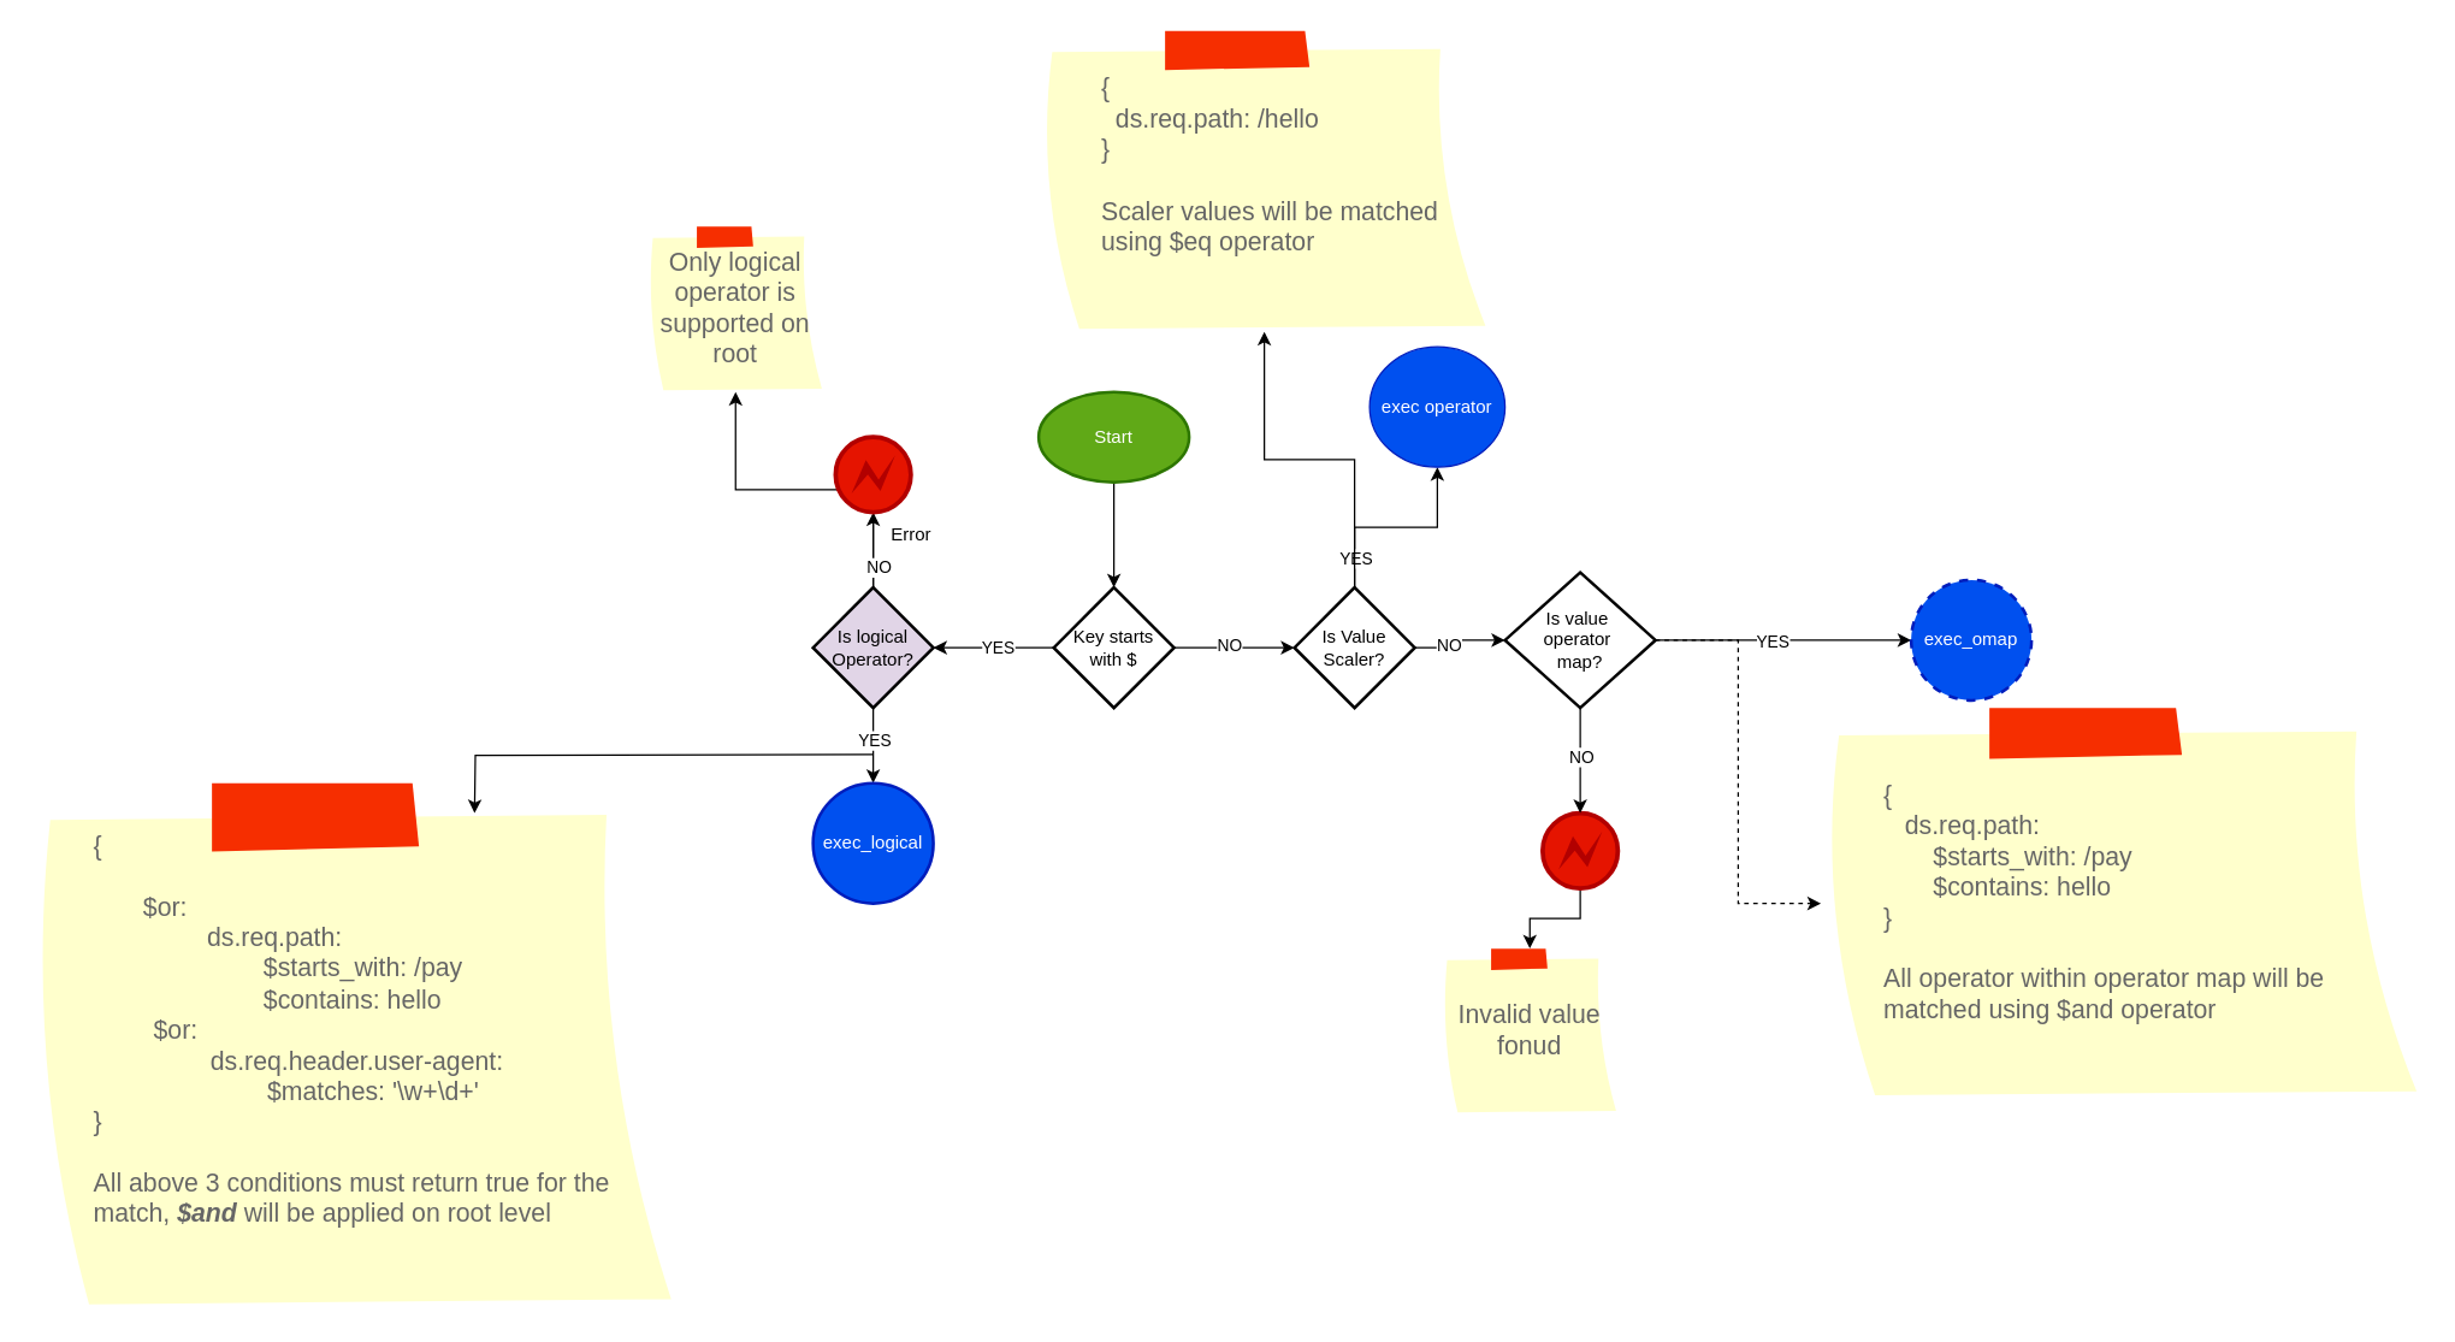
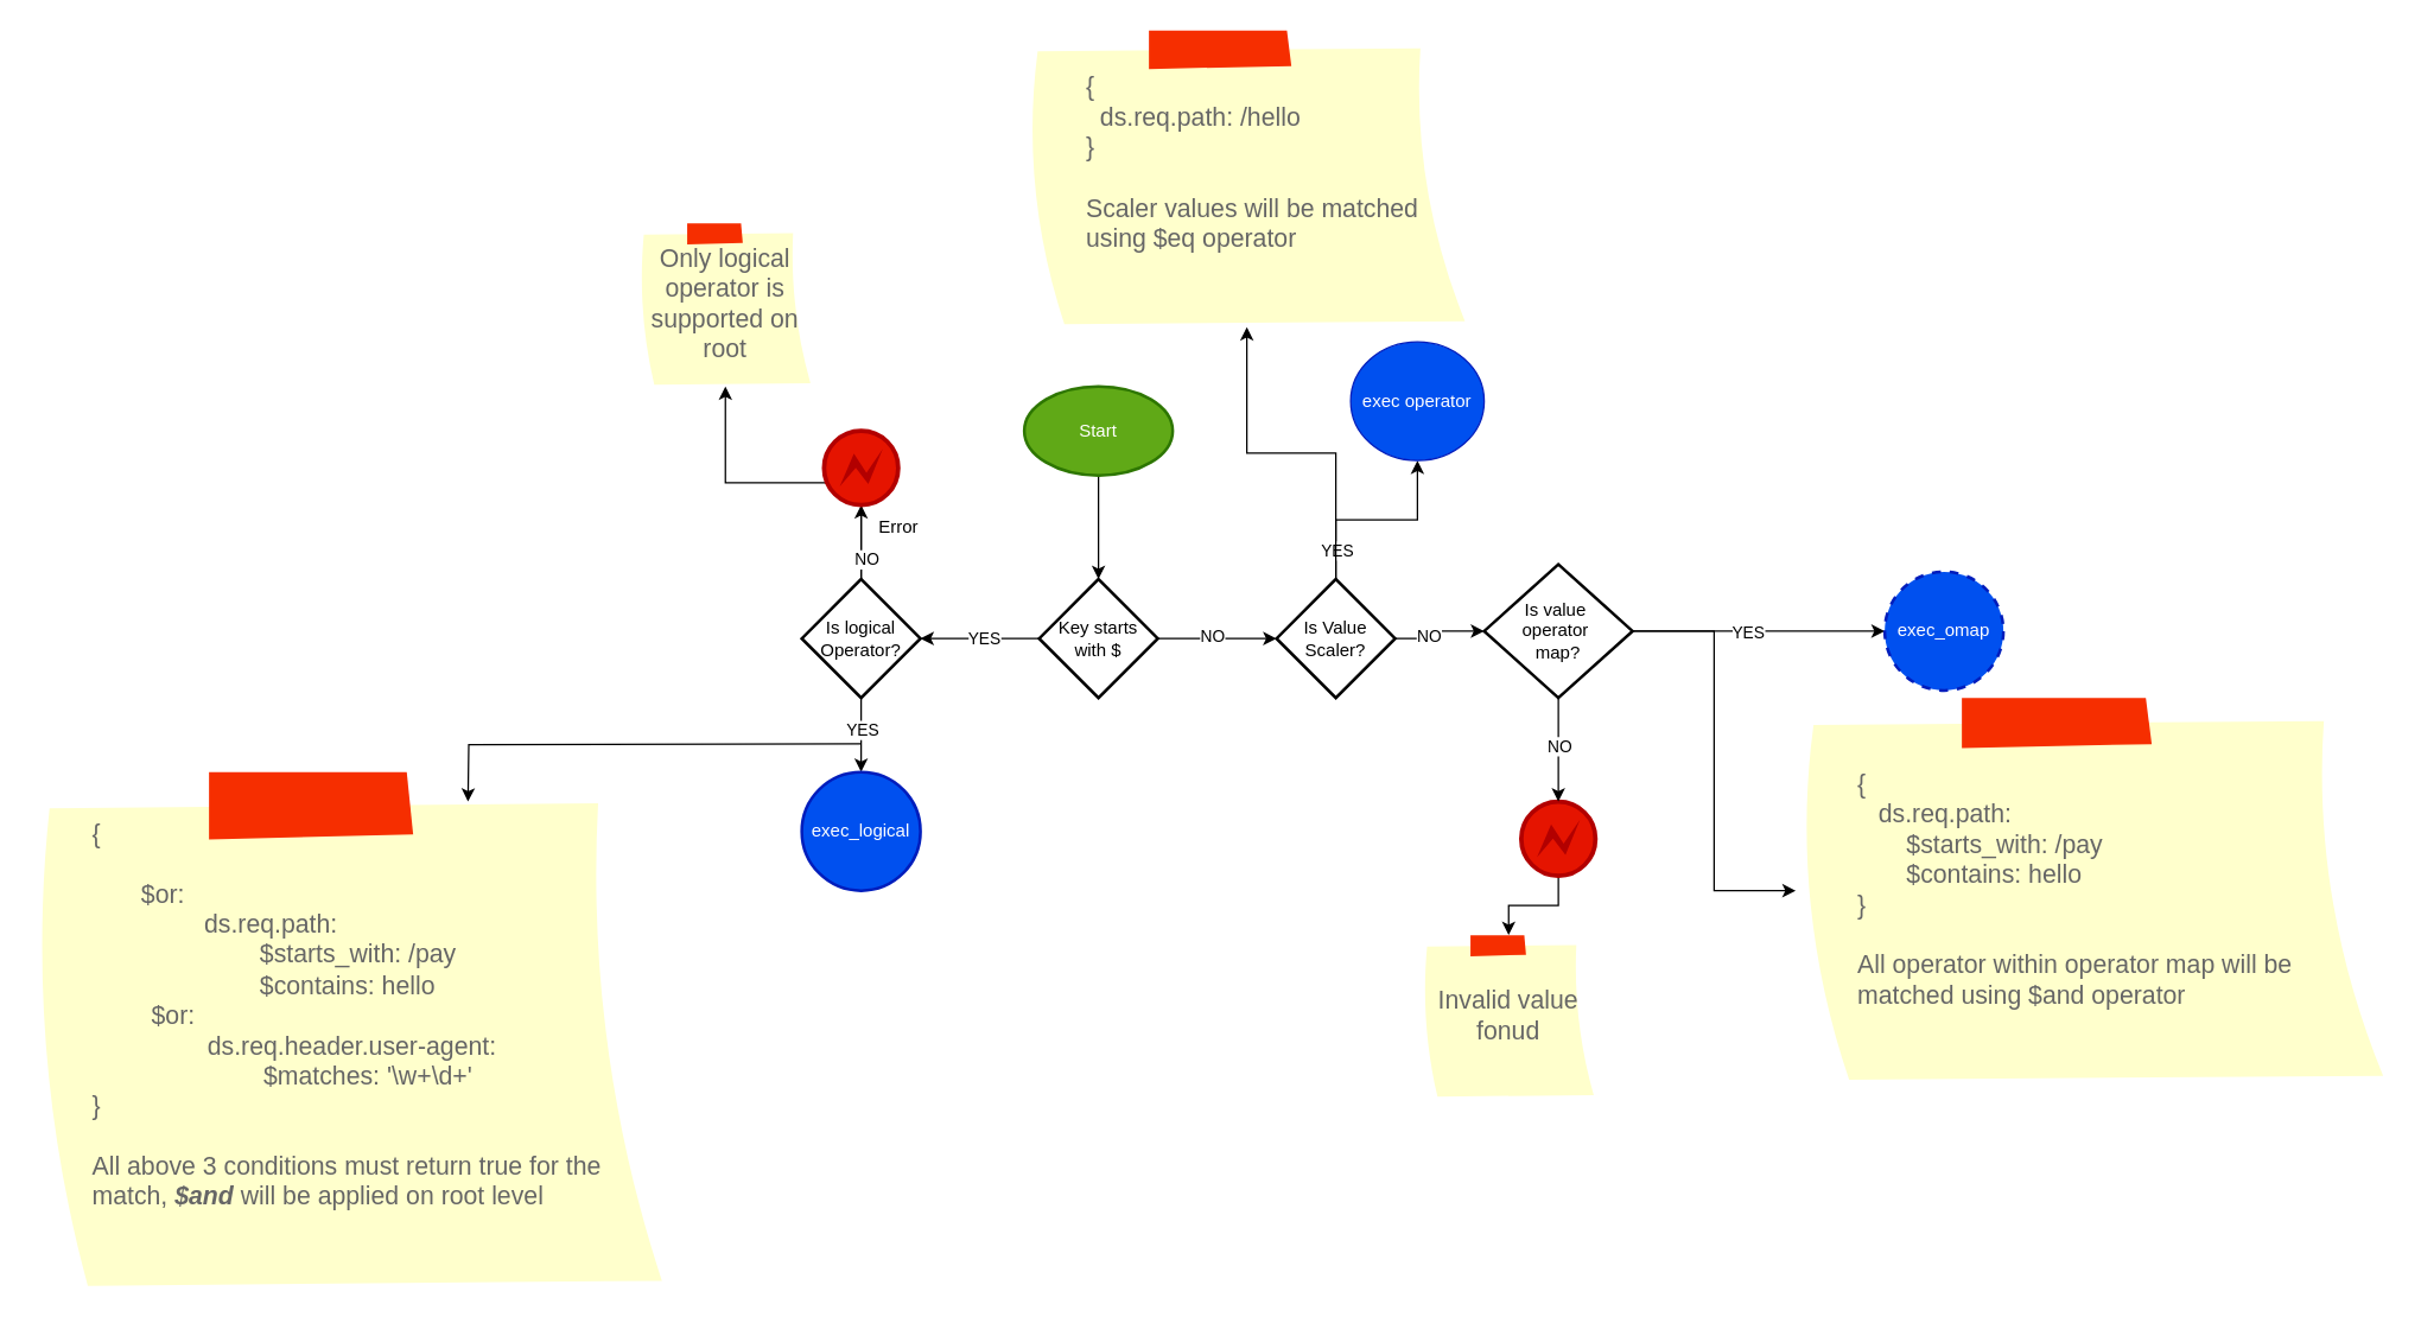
  <mxCell id="0" />
  <mxCell id="1" parent="0" />
  <mxCell id="2" value="" style="edgeStyle=orthogonalEdgeStyle;rounded=0;orthogonalLoop=1;jettySize=auto;html=1;" edge="1" parent="1" source="3" target="8"><mxGeometry relative="1" as="geometry" /></mxCell>
  <mxCell id="3" value="Start" style="strokeWidth=2;html=1;shape=mxgraph.flowchart.start_1;whiteSpace=wrap;fillColor=#60a917;fontColor=#ffffff;strokeColor=#2D7600;" vertex="1" parent="1"><mxGeometry x="690" y="260" width="100" height="60" as="geometry" /></mxCell>
  <mxCell id="4" value="" style="edgeStyle=orthogonalEdgeStyle;rounded=0;orthogonalLoop=1;jettySize=auto;html=1;" edge="1" parent="1" source="8" target="15"><mxGeometry relative="1" as="geometry" /></mxCell>
  <mxCell id="5" value="YES" style="edgeLabel;html=1;align=center;verticalAlign=middle;resizable=0;points=[];" vertex="1" connectable="0" parent="4"><mxGeometry x="-0.05" y="-1" relative="1" as="geometry"><mxPoint as="offset" /></mxGeometry></mxCell>
  <mxCell id="6" value="" style="edgeStyle=orthogonalEdgeStyle;rounded=0;orthogonalLoop=1;jettySize=auto;html=1;" edge="1" parent="1" source="8" target="24"><mxGeometry relative="1" as="geometry" /></mxCell>
  <mxCell id="7" value="NO" style="edgeLabel;html=1;align=center;verticalAlign=middle;resizable=0;points=[];" vertex="1" connectable="0" parent="6"><mxGeometry x="-0.091" y="2" relative="1" as="geometry"><mxPoint as="offset" /></mxGeometry></mxCell>
  <mxCell id="8" value="Key starts with $" style="rhombus;whiteSpace=wrap;html=1;strokeWidth=2;" vertex="1" parent="1"><mxGeometry x="700" y="390" width="80" height="80" as="geometry" /></mxCell>
  <mxCell id="9" style="edgeStyle=orthogonalEdgeStyle;rounded=0;orthogonalLoop=1;jettySize=auto;html=1;" edge="1" parent="1" source="15" target="16"><mxGeometry relative="1" as="geometry" /></mxCell>
  <mxCell id="10" style="edgeStyle=orthogonalEdgeStyle;rounded=0;orthogonalLoop=1;jettySize=auto;html=1;" edge="1" parent="1" source="15" target="18"><mxGeometry relative="1" as="geometry" /></mxCell>
  <mxCell id="11" value="NO" style="edgeLabel;html=1;align=center;verticalAlign=middle;resizable=0;points=[];" vertex="1" connectable="0" parent="10"><mxGeometry x="-0.874" y="-3" relative="1" as="geometry"><mxPoint as="offset" /></mxGeometry></mxCell>
  <mxCell id="12" style="edgeStyle=orthogonalEdgeStyle;rounded=0;orthogonalLoop=1;jettySize=auto;html=1;" edge="1" parent="1" source="15" target="38"><mxGeometry relative="1" as="geometry" /></mxCell>
  <mxCell id="13" value="YES" style="edgeLabel;html=1;align=center;verticalAlign=middle;resizable=0;points=[];" vertex="1" connectable="0" parent="12"><mxGeometry x="-0.164" relative="1" as="geometry"><mxPoint as="offset" /></mxGeometry></mxCell>
  <mxCell id="14" style="edgeStyle=orthogonalEdgeStyle;rounded=0;orthogonalLoop=1;jettySize=auto;html=1;" edge="1" parent="1"><mxGeometry relative="1" as="geometry"><mxPoint x="580" y="501" as="sourcePoint" /><mxPoint x="315" y="540" as="targetPoint" /></mxGeometry></mxCell>
- <mxCell id="15" value="Is logical Operator?" style="rhombus;whiteSpace=wrap;html=1;strokeWidth=2;fillColor=#e1d5e7;" vertex="1" parent="1"><mxGeometry x="540" y="390" width="80" height="80" as="geometry" /></mxCell>
+ <mxCell id="15" value="Is logical Operator?" style="rhombus;whiteSpace=wrap;html=1;strokeWidth=2;" vertex="1" parent="1"><mxGeometry x="540" y="390" width="80" height="80" as="geometry" /></mxCell>
  <mxCell id="16" value="" style="points=[[0.145,0.145,0],[0.5,0,0],[0.855,0.145,0],[1,0.5,0],[0.855,0.855,0],[0.5,1,0],[0.145,0.855,0],[0,0.5,0]];shape=mxgraph.bpmn.event;html=1;verticalLabelPosition=bottom;labelBackgroundColor=#ffffff;verticalAlign=top;align=center;perimeter=ellipsePerimeter;outlineConnect=0;aspect=fixed;outline=end;symbol=error;fillColor=#e51400;fontColor=#ffffff;strokeColor=#B20000;" vertex="1" parent="1"><mxGeometry x="555" y="290" width="50" height="50" as="geometry" /></mxCell>
  <mxCell id="17" value="Error" style="text;html=1;align=center;verticalAlign=middle;resizable=0;points=[];autosize=1;strokeColor=none;fillColor=none;" vertex="1" parent="1"><mxGeometry x="580" y="340" width="50" height="30" as="geometry" /></mxCell>
  <mxCell id="18" value="Only logical operator is supported on root" style="strokeWidth=1;shadow=0;dashed=0;align=center;html=1;shape=mxgraph.mockup.text.stickyNote2;fontColor=#666666;mainText=;fontSize=17;whiteSpace=wrap;fillColor=#ffffcc;strokeColor=#F62E00;" vertex="1" parent="1"><mxGeometry x="430" y="150" width="117" height="110" as="geometry" /></mxCell>
  <mxCell id="19" style="edgeStyle=orthogonalEdgeStyle;rounded=0;orthogonalLoop=1;jettySize=auto;html=1;entryX=0.5;entryY=1;entryDx=0;entryDy=0;entryPerimeter=0;" edge="1" parent="1" source="24" target="25"><mxGeometry relative="1" as="geometry" /></mxCell>
  <mxCell id="20" value="YES" style="edgeLabel;html=1;align=center;verticalAlign=middle;resizable=0;points=[];" vertex="1" connectable="0" parent="19"><mxGeometry x="-0.6" y="-2" relative="1" as="geometry"><mxPoint x="-2" y="26" as="offset" /></mxGeometry></mxCell>
  <mxCell id="21" style="edgeStyle=orthogonalEdgeStyle;rounded=0;orthogonalLoop=1;jettySize=auto;html=1;" edge="1" parent="1" source="24" target="26"><mxGeometry relative="1" as="geometry" /></mxCell>
  <mxCell id="22" value="" style="edgeStyle=orthogonalEdgeStyle;rounded=0;orthogonalLoop=1;jettySize=auto;html=1;" edge="1" parent="1" source="24" target="30"><mxGeometry relative="1" as="geometry" /></mxCell>
  <mxCell id="23" value="NO" style="edgeLabel;html=1;align=center;verticalAlign=middle;resizable=0;points=[];" vertex="1" connectable="0" parent="22"><mxGeometry x="-0.323" y="2" relative="1" as="geometry"><mxPoint as="offset" /></mxGeometry></mxCell>
  <mxCell id="24" value="Is Value Scaler?" style="rhombus;whiteSpace=wrap;html=1;strokeWidth=2;" vertex="1" parent="1"><mxGeometry x="860" y="390" width="80" height="80" as="geometry" /></mxCell>
  <mxCell id="25" value="&lt;blockquote style=&quot;margin: 0 0 0 40px; border: none; padding: 0px;&quot;&gt;{&lt;div&gt;&amp;nbsp; ds.req.path: /hello&lt;/div&gt;&lt;div&gt;}&lt;/div&gt;&lt;div&gt;&lt;br&gt;&lt;/div&gt;&lt;/blockquote&gt;&lt;blockquote style=&quot;margin: 0 0 0 40px; border: none; padding: 0px;&quot;&gt;&lt;div&gt;Scaler values will be matched&amp;nbsp;&lt;/div&gt;&lt;div&gt;using $eq operator&lt;/div&gt;&lt;/blockquote&gt;&lt;div&gt;&lt;br&gt;&lt;/div&gt;" style="strokeWidth=1;shadow=0;dashed=0;align=left;html=1;shape=mxgraph.mockup.text.stickyNote2;fontColor=#666666;mainText=;fontSize=17;whiteSpace=wrap;fillColor=#ffffcc;strokeColor=#F62E00;" vertex="1" parent="1"><mxGeometry x="690" y="20" width="300" height="200" as="geometry" /></mxCell>
  <mxCell id="26" value="exec operator" style="shape=ellipse;html=1;dashed=0;whiteSpace=wrap;perimeter=ellipsePerimeter;fillColor=#0050ef;strokeColor=#001DBC;fontColor=#ffffff;" vertex="1" parent="1"><mxGeometry x="910" y="230" width="90" height="80" as="geometry" /></mxCell>
  <mxCell id="27" value="" style="edgeStyle=orthogonalEdgeStyle;rounded=0;orthogonalLoop=1;jettySize=auto;html=1;" edge="1" parent="1" source="30" target="35"><mxGeometry relative="1" as="geometry" /></mxCell>
  <mxCell id="28" value="YES" style="edgeLabel;html=1;align=center;verticalAlign=middle;resizable=0;points=[];" vertex="1" connectable="0" parent="27"><mxGeometry x="-0.089" relative="1" as="geometry"><mxPoint as="offset" /></mxGeometry></mxCell>
- <mxCell id="29" style="edgeStyle=orthogonalEdgeStyle;rounded=0;orthogonalLoop=1;jettySize=auto;html=1;dashed=1;" edge="1" parent="1" source="30" target="37"><mxGeometry relative="1" as="geometry" /></mxCell>
+ <mxCell id="29" style="edgeStyle=orthogonalEdgeStyle;rounded=0;orthogonalLoop=1;jettySize=auto;html=1;" edge="1" parent="1" source="30" target="37"><mxGeometry relative="1" as="geometry" /></mxCell>
  <mxCell id="30" value="Is value&amp;nbsp;&lt;div&gt;operator&amp;nbsp;&lt;/div&gt;&lt;div&gt;map?&lt;/div&gt;" style="rhombus;whiteSpace=wrap;html=1;strokeWidth=2;" vertex="1" parent="1"><mxGeometry x="1000" y="380" width="100" height="90" as="geometry" /></mxCell>
  <mxCell id="31" style="edgeStyle=orthogonalEdgeStyle;rounded=0;orthogonalLoop=1;jettySize=auto;html=1;" edge="1" parent="1" source="32" target="36"><mxGeometry relative="1" as="geometry" /></mxCell>
  <mxCell id="32" value="" style="points=[[0.145,0.145,0],[0.5,0,0],[0.855,0.145,0],[1,0.5,0],[0.855,0.855,0],[0.5,1,0],[0.145,0.855,0],[0,0.5,0]];shape=mxgraph.bpmn.event;html=1;verticalLabelPosition=bottom;labelBackgroundColor=#ffffff;verticalAlign=top;align=center;perimeter=ellipsePerimeter;outlineConnect=0;aspect=fixed;outline=end;symbol=error;fillColor=#e51400;fontColor=#ffffff;strokeColor=#B20000;" vertex="1" parent="1"><mxGeometry x="1025" y="540" width="50" height="50" as="geometry" /></mxCell>
  <mxCell id="33" style="edgeStyle=orthogonalEdgeStyle;rounded=0;orthogonalLoop=1;jettySize=auto;html=1;entryX=0.5;entryY=0;entryDx=0;entryDy=0;entryPerimeter=0;" edge="1" parent="1" source="30" target="32"><mxGeometry relative="1" as="geometry" /></mxCell>
  <mxCell id="34" value="NO" style="edgeLabel;html=1;align=center;verticalAlign=middle;resizable=0;points=[];" vertex="1" connectable="0" parent="33"><mxGeometry x="-0.086" relative="1" as="geometry"><mxPoint as="offset" /></mxGeometry></mxCell>
  <mxCell id="35" value="exec_omap" style="ellipse;whiteSpace=wrap;html=1;strokeWidth=2;fillColor=#0050ef;fontColor=#ffffff;strokeColor=#001DBC;dashed=1;" vertex="1" parent="1"><mxGeometry x="1270" y="385" width="80" height="80" as="geometry" /></mxCell>
  <mxCell id="36" value="Invalid value fonud" style="strokeWidth=1;shadow=0;dashed=0;align=center;html=1;shape=mxgraph.mockup.text.stickyNote2;fontColor=#666666;mainText=;fontSize=17;whiteSpace=wrap;fillColor=#ffffcc;strokeColor=#F62E00;" vertex="1" parent="1"><mxGeometry x="958" y="630" width="117" height="110" as="geometry" /></mxCell>
  <mxCell id="37" value="&lt;blockquote style=&quot;margin: 0 0 0 40px; border: none; padding: 0px;&quot;&gt;{&lt;div&gt;&amp;nbsp; &amp;nbsp;ds.req.path:&lt;/div&gt;&lt;div&gt;&amp;nbsp; &amp;nbsp; &amp;nbsp; &amp;nbsp;$starts_with: /pay&lt;/div&gt;&lt;div&gt;&amp;nbsp; &amp;nbsp; &amp;nbsp; &amp;nbsp;$contains: hello&lt;/div&gt;&lt;div&gt;}&lt;br&gt;&lt;br&gt;All operator within operator map will be matched using $and operator&lt;/div&gt;&lt;/blockquote&gt;" style="strokeWidth=1;shadow=0;dashed=0;align=left;html=1;shape=mxgraph.mockup.text.stickyNote2;fontColor=#666666;mainText=;fontSize=17;whiteSpace=wrap;fillColor=#ffffcc;strokeColor=#F62E00;" vertex="1" parent="1"><mxGeometry x="1210" y="470" width="400" height="260" as="geometry" /></mxCell>
  <mxCell id="38" value="exec_logical" style="ellipse;whiteSpace=wrap;html=1;strokeWidth=2;fillColor=#0050ef;fontColor=#ffffff;strokeColor=#001DBC;" vertex="1" parent="1"><mxGeometry x="540" y="520" width="80" height="80" as="geometry" /></mxCell>
  <mxCell id="39" value="&lt;blockquote style=&quot;margin: 0 0 0 40px; border: none; padding: 0px;&quot;&gt;{&lt;div&gt;&amp;nbsp;&lt;/div&gt;&lt;/blockquote&gt;&lt;blockquote style=&quot;margin: 0 0 0 40px; border: none; padding: 0px;&quot;&gt;&lt;span style=&quot;background-color: transparent; color: light-dark(rgb(102, 102, 102), rgb(149, 149, 149));&quot;&gt;&amp;nbsp; &amp;nbsp; &amp;nbsp; &amp;nbsp;$or:&amp;nbsp;&lt;/span&gt;&lt;div&gt;&lt;span style=&quot;white-space: pre;&quot;&gt;&#09;&lt;/span&gt;&lt;span style=&quot;white-space: pre;&quot;&gt;&#09;&lt;/span&gt;ds.req.path:&amp;nbsp;&lt;/div&gt;&lt;blockquote style=&quot;margin: 0 0 0 40px; border: none; padding: 0px;&quot;&gt;&lt;div&gt;&lt;blockquote style=&quot;margin: 0 0 0 40px; border: none; padding: 0px;&quot;&gt;&lt;div&gt;&amp;nbsp; &amp;nbsp; &amp;nbsp; &amp;nbsp;$starts_with: /pay&lt;/div&gt;&lt;/blockquote&gt;&lt;/div&gt;&lt;/blockquote&gt;&lt;blockquote style=&quot;margin: 0 0 0 40px; border: none; padding: 0px;&quot;&gt;&lt;div&gt;&lt;blockquote style=&quot;margin: 0 0 0 40px; border: none; padding: 0px;&quot;&gt;&lt;span style=&quot;background-color: transparent; color: light-dark(rgb(102, 102, 102), rgb(149, 149, 149));&quot;&gt;&amp;nbsp; &amp;nbsp; &amp;nbsp; &amp;nbsp;$contains: hello&lt;/span&gt;&lt;/blockquote&gt;&lt;/div&gt;&lt;/blockquote&gt;&lt;div&gt;&lt;blockquote style=&quot;margin: 0 0 0 40px; border: none; padding: 0px;&quot;&gt;&lt;span style=&quot;background-color: transparent; color: light-dark(rgb(102, 102, 102), rgb(149, 149, 149));&quot;&gt;$or:&lt;/span&gt;&lt;/blockquote&gt;&lt;/div&gt;&lt;div&gt;&lt;blockquote style=&quot;margin: 0 0 0 40px; border: none; padding: 0px;&quot;&gt;&lt;span style=&quot;background-color: transparent; color: light-dark(rgb(102, 102, 102), rgb(149, 149, 149));&quot;&gt;&lt;span style=&quot;white-space: pre;&quot;&gt;&#09;&lt;/span&gt;ds.req.header.user-agent:&amp;nbsp;&lt;/span&gt;&lt;/blockquote&gt;&lt;/div&gt;&lt;div&gt;&lt;blockquote style=&quot;margin: 0 0 0 40px; border: none; padding: 0px;&quot;&gt;&lt;span style=&quot;background-color: transparent; color: light-dark(rgb(102, 102, 102), rgb(149, 149, 149)); white-space: pre;&quot;&gt;&#09;&lt;span style=&quot;white-space: pre;&quot;&gt;&#09;&lt;/span&gt;&lt;/span&gt;&lt;span style=&quot;background-color: transparent; color: light-dark(rgb(102, 102, 102), rgb(149, 149, 149));&quot;&gt;$matches: '\w+\d+'&lt;/span&gt;&lt;/blockquote&gt;&lt;/div&gt;&lt;div&gt;&lt;div&gt;&lt;span style=&quot;background-color: transparent; color: light-dark(rgb(102, 102, 102), rgb(149, 149, 149));&quot;&gt;}&lt;/span&gt;&lt;/div&gt;&lt;/div&gt;&lt;/blockquote&gt;&lt;div&gt;&lt;blockquote style=&quot;margin: 0 0 0 40px; border: none; padding: 0px;&quot;&gt;&lt;br&gt;All above 3 conditions must return true for the match, &lt;b&gt;&lt;i&gt;$and&lt;/i&gt;&lt;/b&gt; will be applied on root level&lt;br&gt;&lt;br&gt;&lt;/blockquote&gt;&lt;/div&gt;" style="strokeWidth=1;shadow=0;dashed=0;align=left;html=1;shape=mxgraph.mockup.text.stickyNote2;fontColor=#666666;mainText=;fontSize=17;whiteSpace=wrap;fillColor=#ffffcc;strokeColor=#F62E00;" vertex="1" parent="1"><mxGeometry x="20" y="520" width="430" height="350" as="geometry" /></mxCell>
